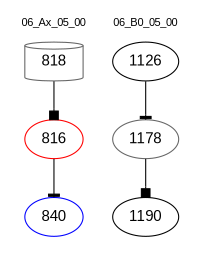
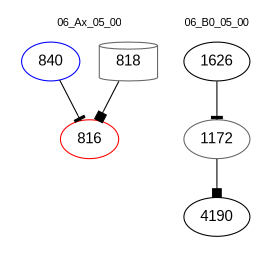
  digraph {
    fontname="Liberation Sans"
    node [color=gray40 fontname="Liberation Sans" shape=ellipse]
    edge [arrowhead=tee color=black fontname="Liberation Sans"]
    n1 [color=red label=816]
    n2 [label=818 shape=cylinder]
    n3 [color=blue label=840]
-   n4 [label=1178]
-   n5 [color=black label=1126]
-   n6 [color=black label=1190]
+   n4 [label=1172]
+   n5 [color=black label=1626]
+   n6 [color=black label=4190]
    subgraph cluster_1 {
      color=white
      fontsize=10
      label="06_Ax_05_00"
      n1
      n2
      n3
    }
    subgraph cluster_2 {
      color=white
      fontsize=10
      label="06_B0_05_00"
      n4
      n5
      n6
    }
-   n1 -> n3
+   n3 -> n1
    n2 -> n1 [arrowhead=box]
    n4 -> n6 [arrowhead=box]
    n5 -> n4
  }
